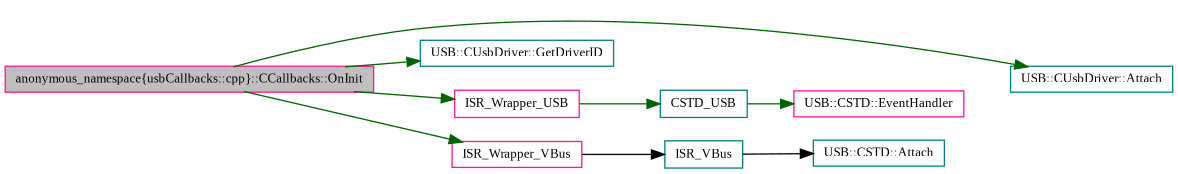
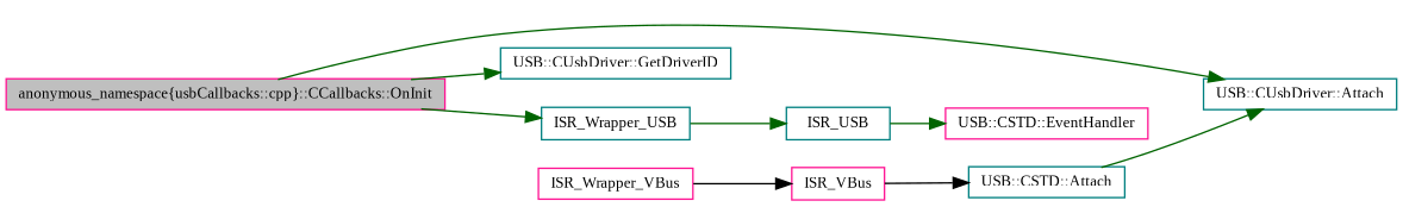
  digraph {
    fontname="Liberation Serif"
    rankdir=LR
    node [color=teal fontname="Liberation Serif" fontsize=10 shape=record]
    edge [color=darkgreen fontname="Liberation Serif" fontsize=10 labelfontname=FreeSans labelfontsize=10 style=solid]
    n1 [color=deeppink fillcolor=grey75 fontcolor=black height=0.2 label="anonymous_namespace\{usbCallbacks::cpp\}::CCallbacks::OnInit" style=filled width=0.4]
    n2 [height=0.2 label="USB::CUsbDriver::Attach" width=0.4]
    n3 [height=0.2 label="USB::CUsbDriver::GetDriverID" width=0.4]
-   n4 [color=deeppink height=0.2 label=ISR_Wrapper_USB width=0.4]
+   n4 [height=0.2 label=ISR_Wrapper_USB width=0.4]
    n5 [color=deeppink height=0.2 label=ISR_Wrapper_VBus width=0.4]
-   n6 [height=0.2 label=CSTD_USB width=0.4]
-   n7 [height=0.2 label=ISR_VBus width=0.4]
+   n6 [height=0.2 label=ISR_USB width=0.4]
+   n7 [color=deeppink height=0.2 label=ISR_VBus width=0.4]
    n8 [color=deeppink height=0.2 label="USB::CSTD::EventHandler" width=0.4]
    n9 [height=0.2 label="USB::CSTD::Attach" width=0.4]
    n1 -> n2
    n1 -> n3
    n1 -> n4
-   n1 -> n5
    n4 -> n6
    n5 -> n7 [color=black]
    n6 -> n8
    n7 -> n9 [color=black]
+   n9 -> n2
  }
